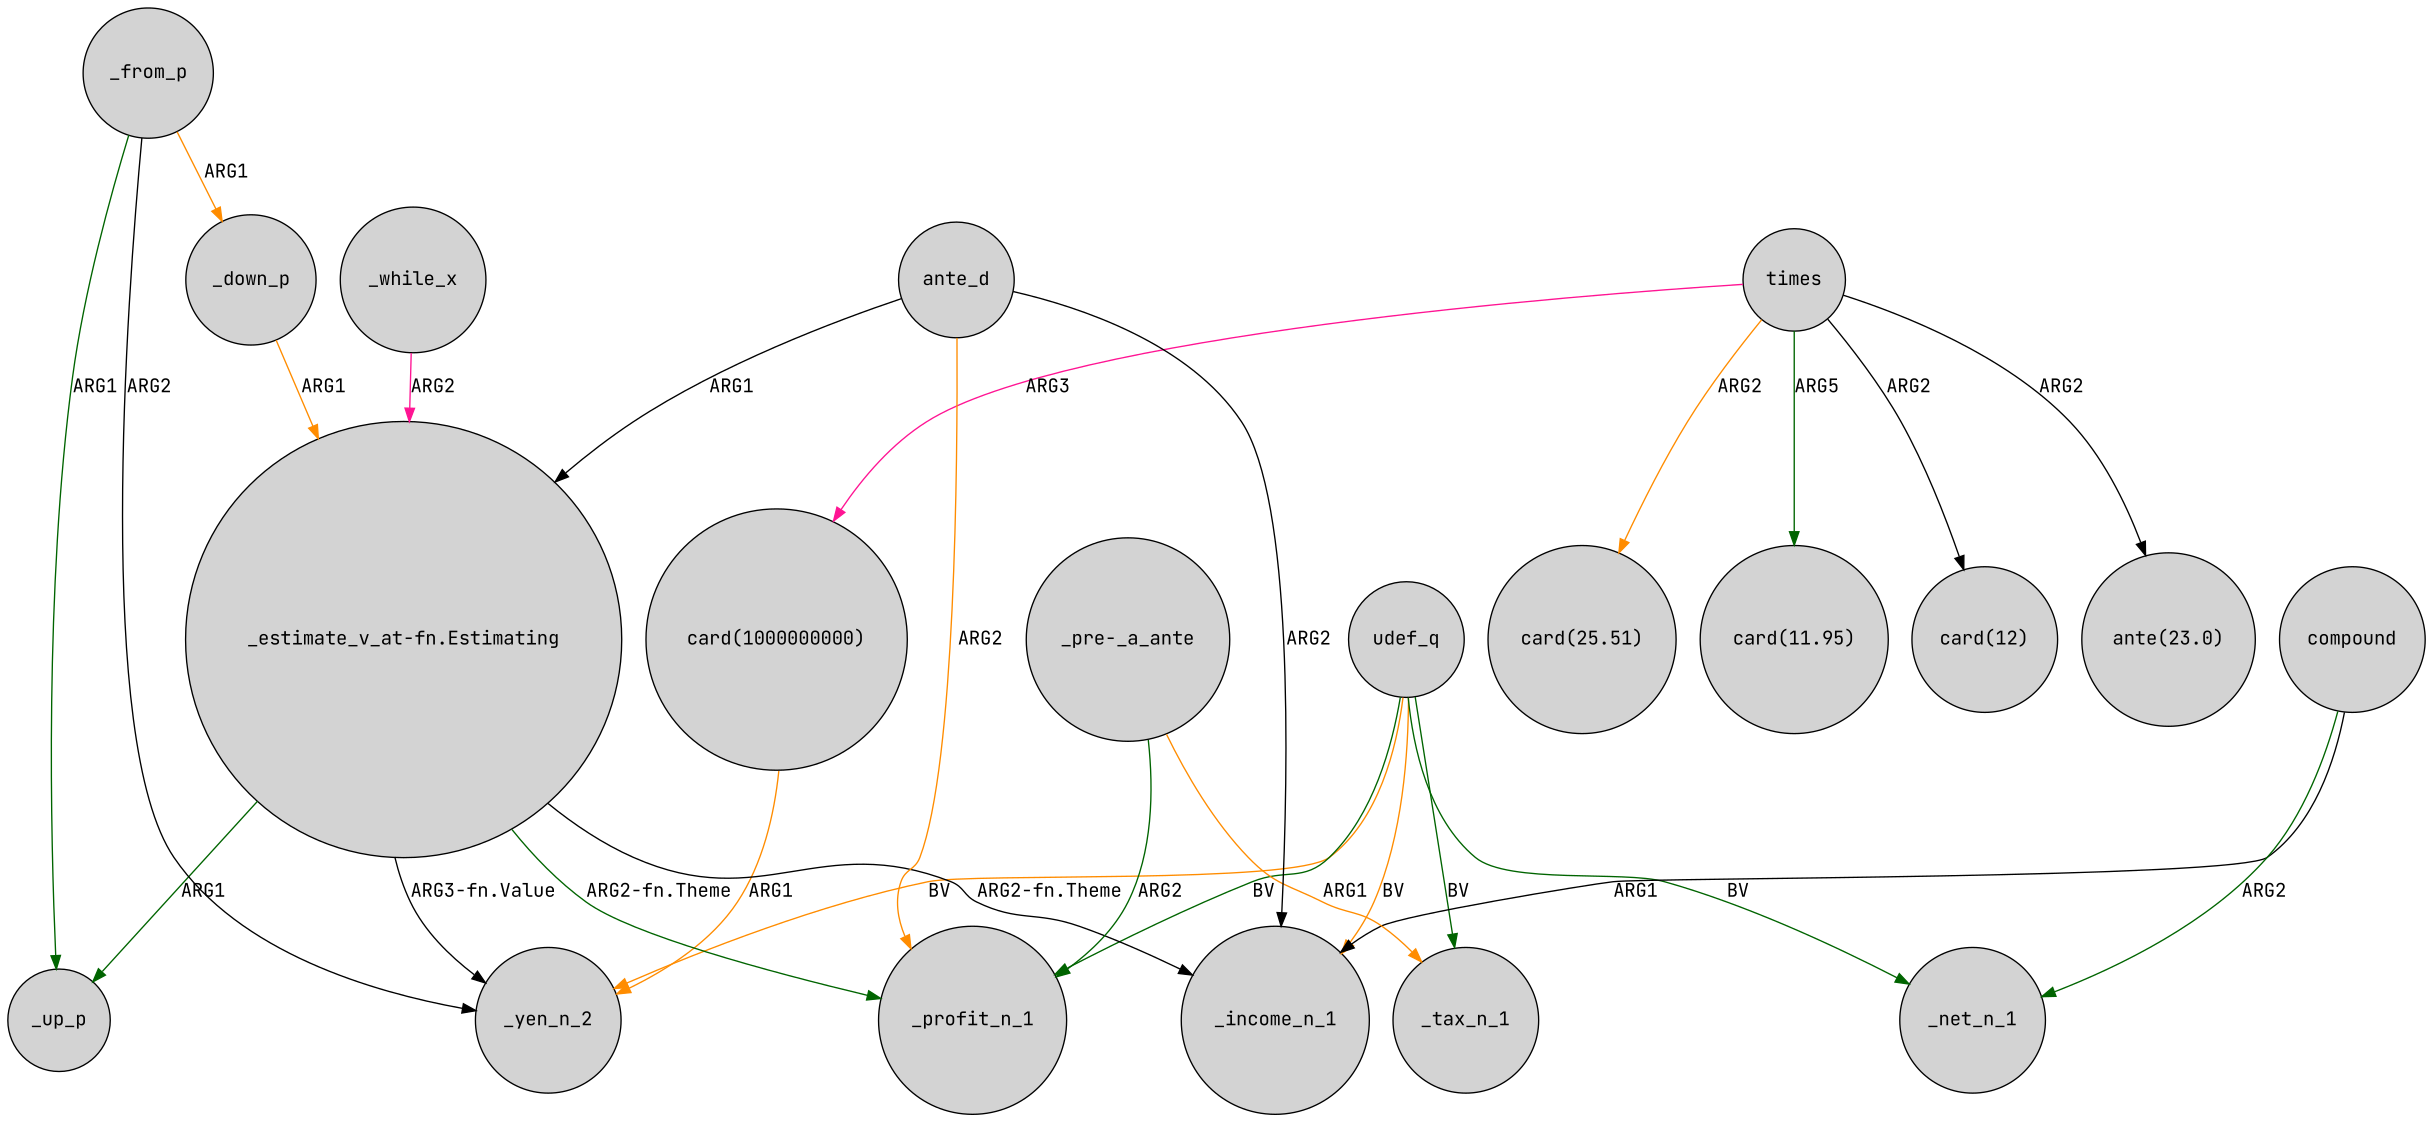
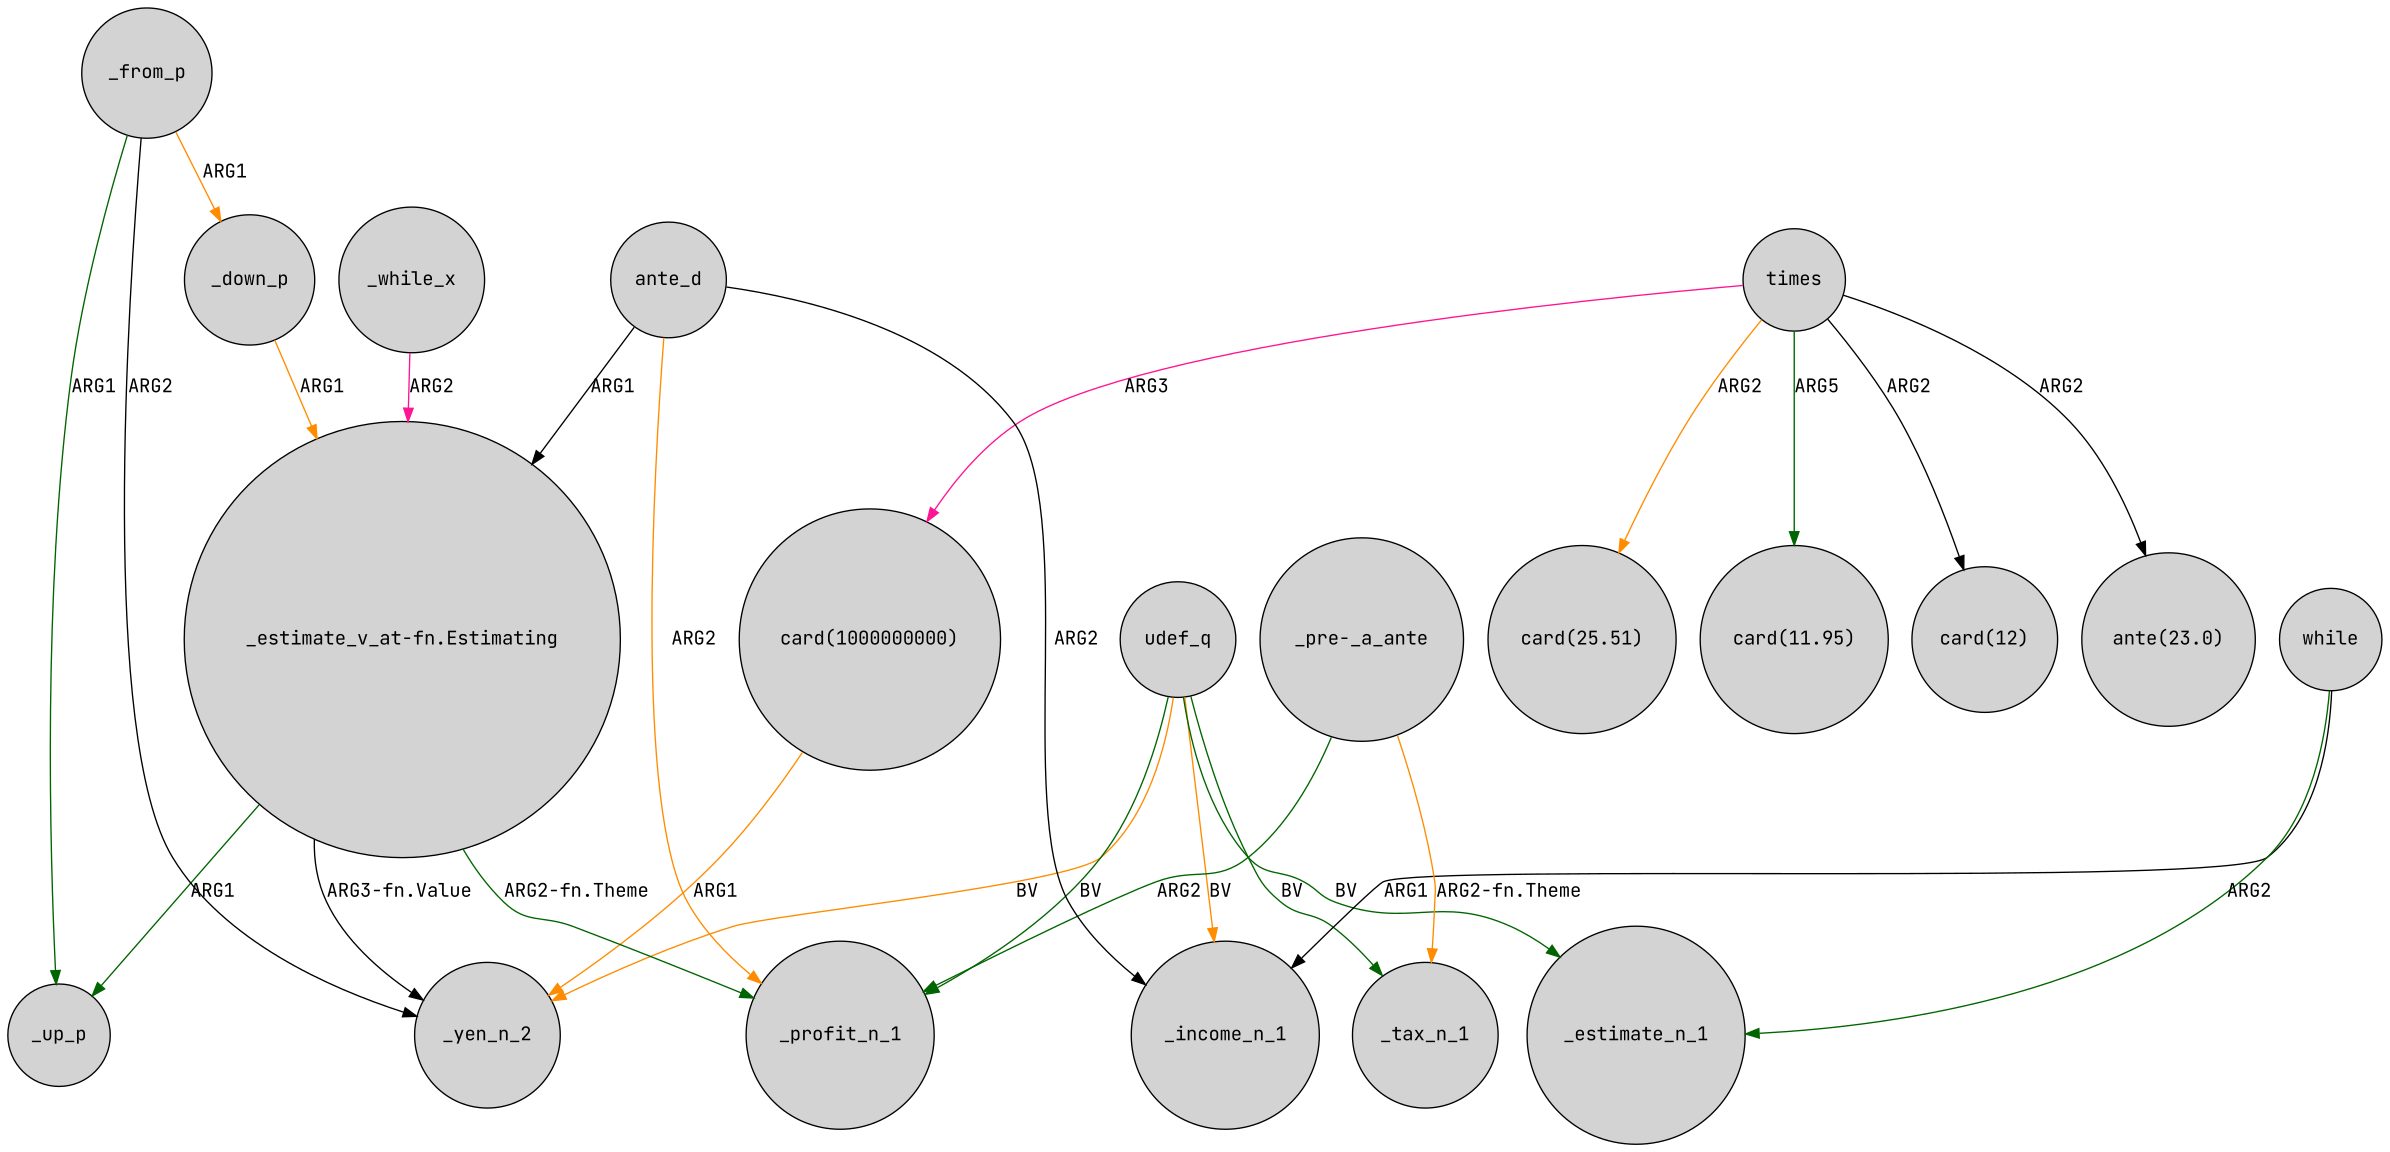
  digraph {
    fontname="JetBrains Mono"
    node [fontname="JetBrains Mono" shape=circle style=filled]
    edge [color=darkgreen fontname="JetBrains Mono"]
    n1 [label="ante(23.0)"]
    times
    "card(1000000000)"
    "card(25.51)"
    "card(11.95)"
    "card(12)"
    _yen_n_2
    udef_q
    _income_n_1
    _tax_n_1
-   _net_n_1
+   _net_n_1 [label=_estimate_n_1]
    _profit_n_1
    "_estimate_v_at-fn.Estimating"
    _up_p
-   compound
+   compound [label=while]
    _from_p
    _down_p
    "_pre-_a_ante"
    n19 [label=ante_d]
    _while_x
    times -> n1 [color=black label=ARG2]
    times -> "card(1000000000)" [color=deeppink label=ARG3]
    times -> "card(25.51)" [color=darkorange label=ARG2]
    times -> "card(11.95)" [label=ARG5]
    times -> "card(12)" [color=black label=ARG2]
    "card(1000000000)" -> _yen_n_2 [color=darkorange label=ARG1]
    udef_q -> _yen_n_2 [color=darkorange label=BV]
    udef_q -> _income_n_1 [color=darkorange label=BV]
    udef_q -> _tax_n_1 [label=BV]
    udef_q -> _net_n_1 [label=BV]
    udef_q -> _profit_n_1 [label=BV]
    "_estimate_v_at-fn.Estimating" -> _yen_n_2 [color=black label="ARG3-fn.Value"]
-   "_estimate_v_at-fn.Estimating" -> _income_n_1 [color=black label="ARG2-fn.Theme"]
    "_estimate_v_at-fn.Estimating" -> _profit_n_1 [label="ARG2-fn.Theme"]
    "_estimate_v_at-fn.Estimating" -> _up_p [label=ARG1]
    compound -> _income_n_1 [color=black label=ARG1]
    compound -> _net_n_1 [label=ARG2]
    _from_p -> _yen_n_2 [color=black label=ARG2]
    _from_p -> _up_p [label=ARG1]
    _from_p -> _down_p [color=darkorange label=ARG1]
    _down_p -> "_estimate_v_at-fn.Estimating" [color=darkorange label=ARG1]
-   "_pre-_a_ante" -> _tax_n_1 [color=darkorange label=ARG1]
+   "_pre-_a_ante" -> _tax_n_1 [color=darkorange label="ARG2-fn.Theme"]
    "_pre-_a_ante" -> _profit_n_1 [label=ARG2]
    n19 -> _income_n_1 [color=black label=ARG2]
    n19 -> _profit_n_1 [color=darkorange label=ARG2]
    n19 -> "_estimate_v_at-fn.Estimating" [color=black label=ARG1]
    _while_x -> "_estimate_v_at-fn.Estimating" [color=deeppink label=ARG2]
  }
